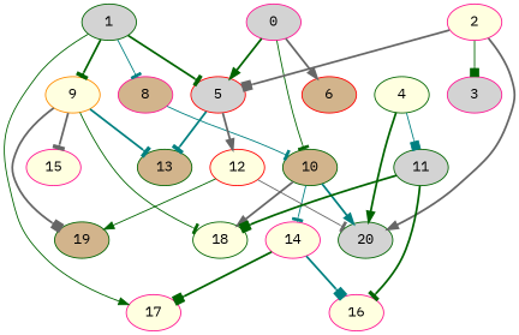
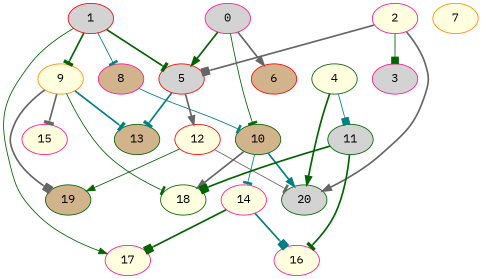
  digraph {
    fontname="IBM Plex Mono"
    node [Weight=8 color=darkgreen fillcolor=lightyellow fontname="IBM Plex Mono" style=filled]
    edge [Weight=55 arrowhead=tee color=darkgreen fontname="IBM Plex Mono" style=bold]
-   1 [fillcolor=lightgrey]
+   1 [color=red fillcolor=lightgrey]
    8 [Weight=2 color=deeppink fillcolor=tan]
    5 [Weight=5 color=red fillcolor=lightgrey]
    9 [Weight=4 color=darkorange]
    17 [Weight=4 color=deeppink]
    10 [Weight=7 fillcolor=tan]
    12 [Weight=4 color=red]
    13 [Weight=9 fillcolor=tan]
    18
    19 [Weight=9 fillcolor=tan]
    15 [Weight=2 color=deeppink]
    0 [color=deeppink fillcolor=lightgrey]
    6 [Weight=5 color=red fillcolor=tan]
    20 [Weight=10 fillcolor=lightgrey]
    14 [color=deeppink]
    2 [Weight=5 color=deeppink]
    3 [Weight=6 color=deeppink fillcolor=lightgrey]
    4 [Weight=10]
    11 [Weight=4 fillcolor=lightgrey]
    16 [Weight=5 color=deeppink]
+   7 [color=darkorange]
    1 -> 8 [color=teal style=solid]
    1 -> 5 [Weight=69]
    1 -> 9 [Weight=62]
    1 -> 17 [Weight=62 arrowhead=normal style=solid]
    8 -> 10 [Weight=49 color=teal style=solid]
    5 -> 12 [Weight=35 arrowhead=normal color=gray40]
    5 -> 13 [Weight=35 color=teal]
    9 -> 13 [Weight=62 color=teal]
    9 -> 18 [Weight=35 style=solid]
    9 -> 19 [arrowhead=box color=gray40]
    9 -> 15 [Weight=49 color=gray40]
    10 -> 18 [Weight=28 arrowhead=normal color=gray40]
    10 -> 20 [Weight=42 arrowhead=normal color=teal]
    10 -> 14 [color=teal style=solid]
    12 -> 19 [Weight=62 arrowhead=normal style=solid]
    12 -> 20 [Weight=14 color=gray40 style=solid]
    0 -> 5 [Weight=69 arrowhead=normal]
    0 -> 10 [Weight=14 style=solid]
    0 -> 6 [arrowhead=normal color=gray40]
    14 -> 17 [Weight=49 arrowhead=box]
    14 -> 16 [Weight=28 arrowhead=box color=teal]
    2 -> 5 [Weight=49 arrowhead=box color=gray40]
    2 -> 20 [arrowhead=normal color=gray40]
    2 -> 3 [Weight=42 arrowhead=box style=solid]
    4 -> 20 [Weight=42 arrowhead=normal]
    4 -> 11 [Weight=42 arrowhead=box color=teal style=solid]
    11 -> 18 [Weight=69 arrowhead=box]
    11 -> 16 [Weight=28]
  }
